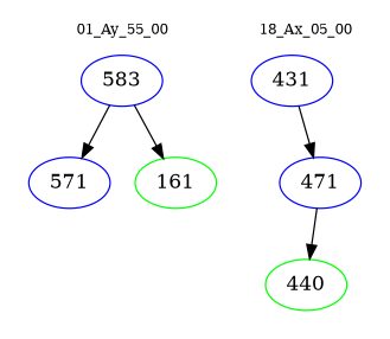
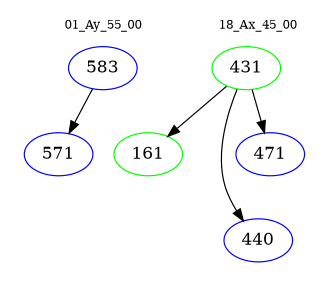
  digraph {
    node [color=blue]
    edge [color=black]
    n1 [label=583]
    n2 [color=green label=161]
    n3 [label=571]
-   n4 [label=431]
-   n5 [color=green label=440]
+   n4 [color=green label=431]
+   n5 [label=440]
    n6 [label=471]
    subgraph cluster_1 {
      color=white
      fontsize=10
      label="01_Ay_55_00"
      n1
      n2
      n3
    }
    subgraph cluster_2 {
      color=white
      fontsize=10
-     label="18_Ax_05_00"
+     label="18_Ax_45_00"
      n4
      n5
      n6
    }
-   n1 -> n2
+   n4 -> n2
    n1 -> n3
-   n6 -> n5
+   n4 -> n5
    n4 -> n6
  }
